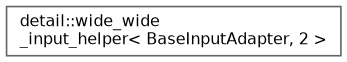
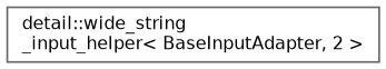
  digraph {
    rankdir=LR
-   n1 [color=grey40 fillcolor=white fontname=Helvetica fontsize=10 height=0.2 label="detail::wide_wide\l_input_helper\< BaseInputAdapter, 2 \>" shape=box style=filled width=0.4]
+   n1 [color=grey40 fillcolor=white fontname=Helvetica fontsize=10 height=0.2 label="detail::wide_string\l_input_helper\< BaseInputAdapter, 2 \>" shape=box style=filled width=0.4]
  }
